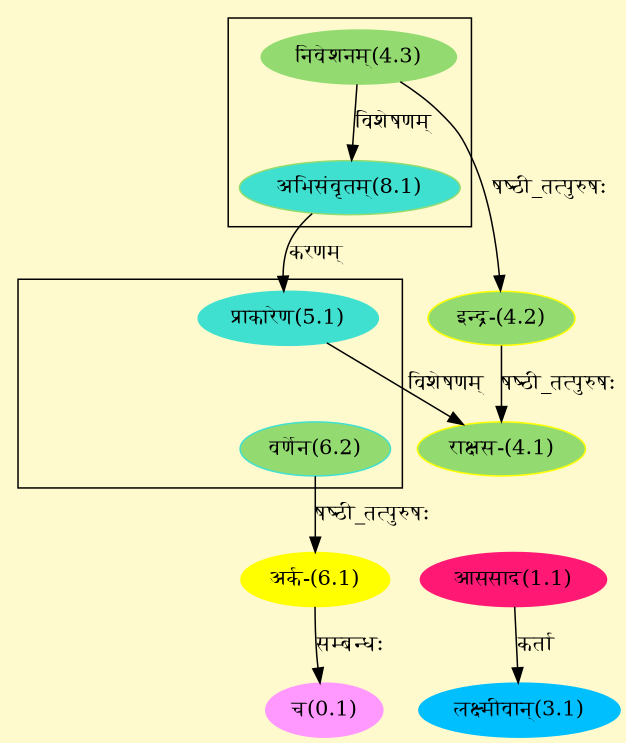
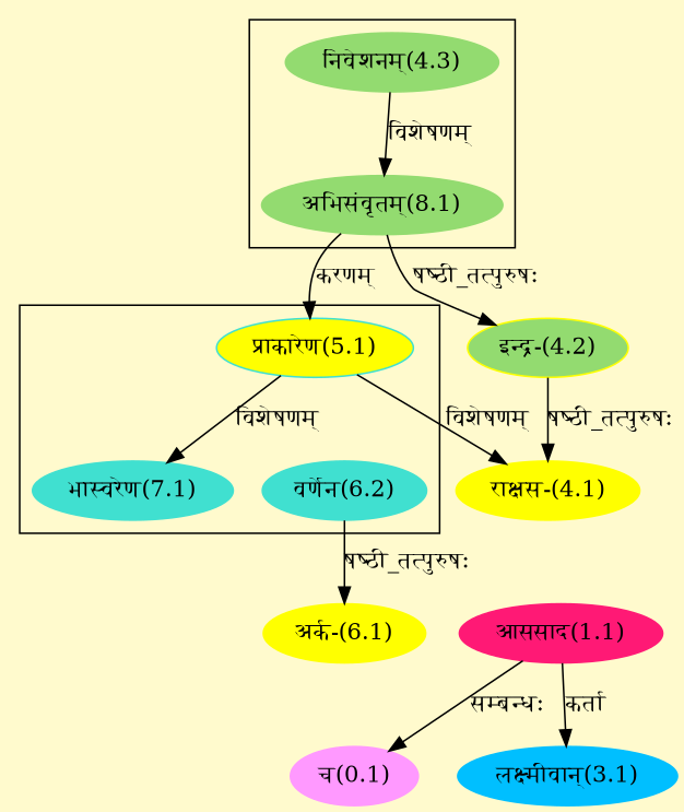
  digraph {
    bgcolor=lemonchiffon1
    compound=true
    rankdir=BT
    node [color="#40E0D0" style=filled]
    edge [dir=back]
-   n1 [label="वर्णेन(6.2)" fillcolor="#93DB70"]
-   n2 [label="प्राकारेण(5.1)"]
-   n4 [color="#93DB70" label="अभिसंवृतम्(8.1)" fillcolor="#40E0D0"]
+   n1 [label="वर्णेन(6.2)"]
+   n2 [label="प्राकारेण(5.1)" fillcolor="#FFFF00"]
+   n3 [label="भास्वरेण(7.1)"]
+   n4 [color="#93DB70" label="अभिसंवृतम्(8.1)"]
    n5 [color="#93DB70" label="निवेशनम्(4.3)"]
    n6 [color="#FF1975" label="आससाद(1.1)"]
    n7 [color="#FF99FF" label="च(0.1)"]
    n8 [color="#00BFFF" label="लक्ष्मीवान्(3.1)"]
-   n9 [color="#FFFF00" label="राक्षस-(4.1)" fillcolor="#93DB70"]
+   n9 [color="#FFFF00" label="राक्षस-(4.1)"]
    n10 [color="#FFFF00" fillcolor="#93DB70" label="इन्द्र-(4.2)"]
    n11 [color="#FFFF00" label="अर्क-(6.1)"]
    subgraph cluster_1 {
      n1
      n2
+     n3
    }
    subgraph cluster_2 {
      n4
      n5
    }
    n2 -> n4 [label="करणम्"]
+   n3 -> n2 [label="विशेषणम्"]
    n4 -> n5 [label="विशेषणम्"]
-   n7 -> n11 [label="सम्बन्धः"]
+   n7 -> n6 [label="सम्बन्धः"]
    n8 -> n6 [label="कर्ता"]
    n9 -> n2 [label="विशेषणम्"]
    n9 -> n10 [label="षष्ठी_तत्पुरुषः"]
-   n10 -> n5 [label="षष्ठी_तत्पुरुषः"]
+   n10 -> n4 [label="षष्ठी_तत्पुरुषः"]
    n11 -> n1 [label="षष्ठी_तत्पुरुषः"]
  }
